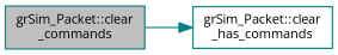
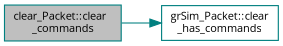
  digraph {
    rankdir=LR
    fontname="Open Sans"
    node [color=teal fontname="Open Sans" fontsize=10 shape=record style=filled]
-   n1 [fillcolor=grey75 fontcolor=black height=0.2 label="grSim_Packet::clear\l_commands" width=0.4]
+   n1 [fillcolor=grey75 fontcolor=black height=0.2 label="clear_Packet::clear\l_commands" width=0.4]
    n2 [fillcolor=white height=0.2 label="grSim_Packet::clear\l_has_commands" width=0.4]
    n1 -> n2 [color=teal fontname="Open Sans" fontsize=10 labelfontname=Helvetica labelfontsize=10 style=solid]
  }
